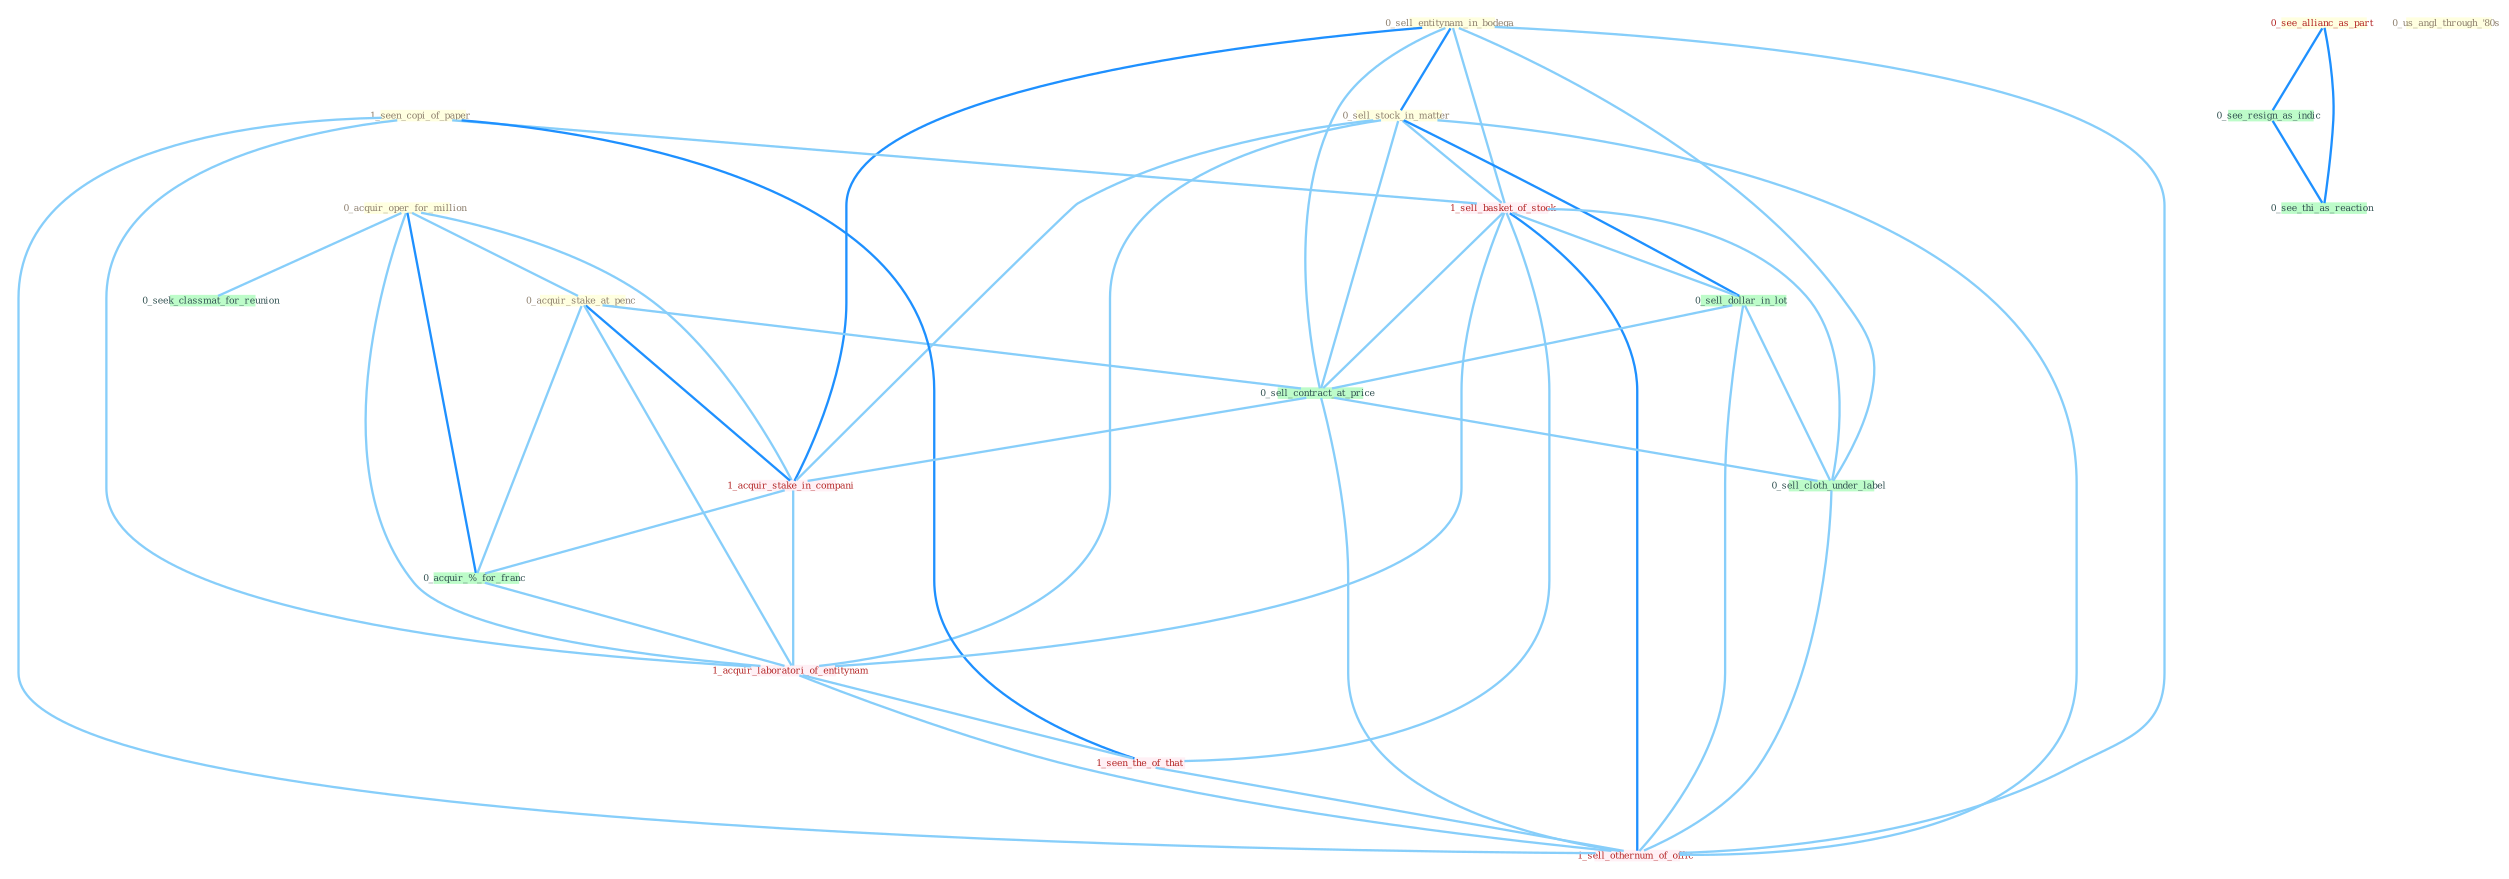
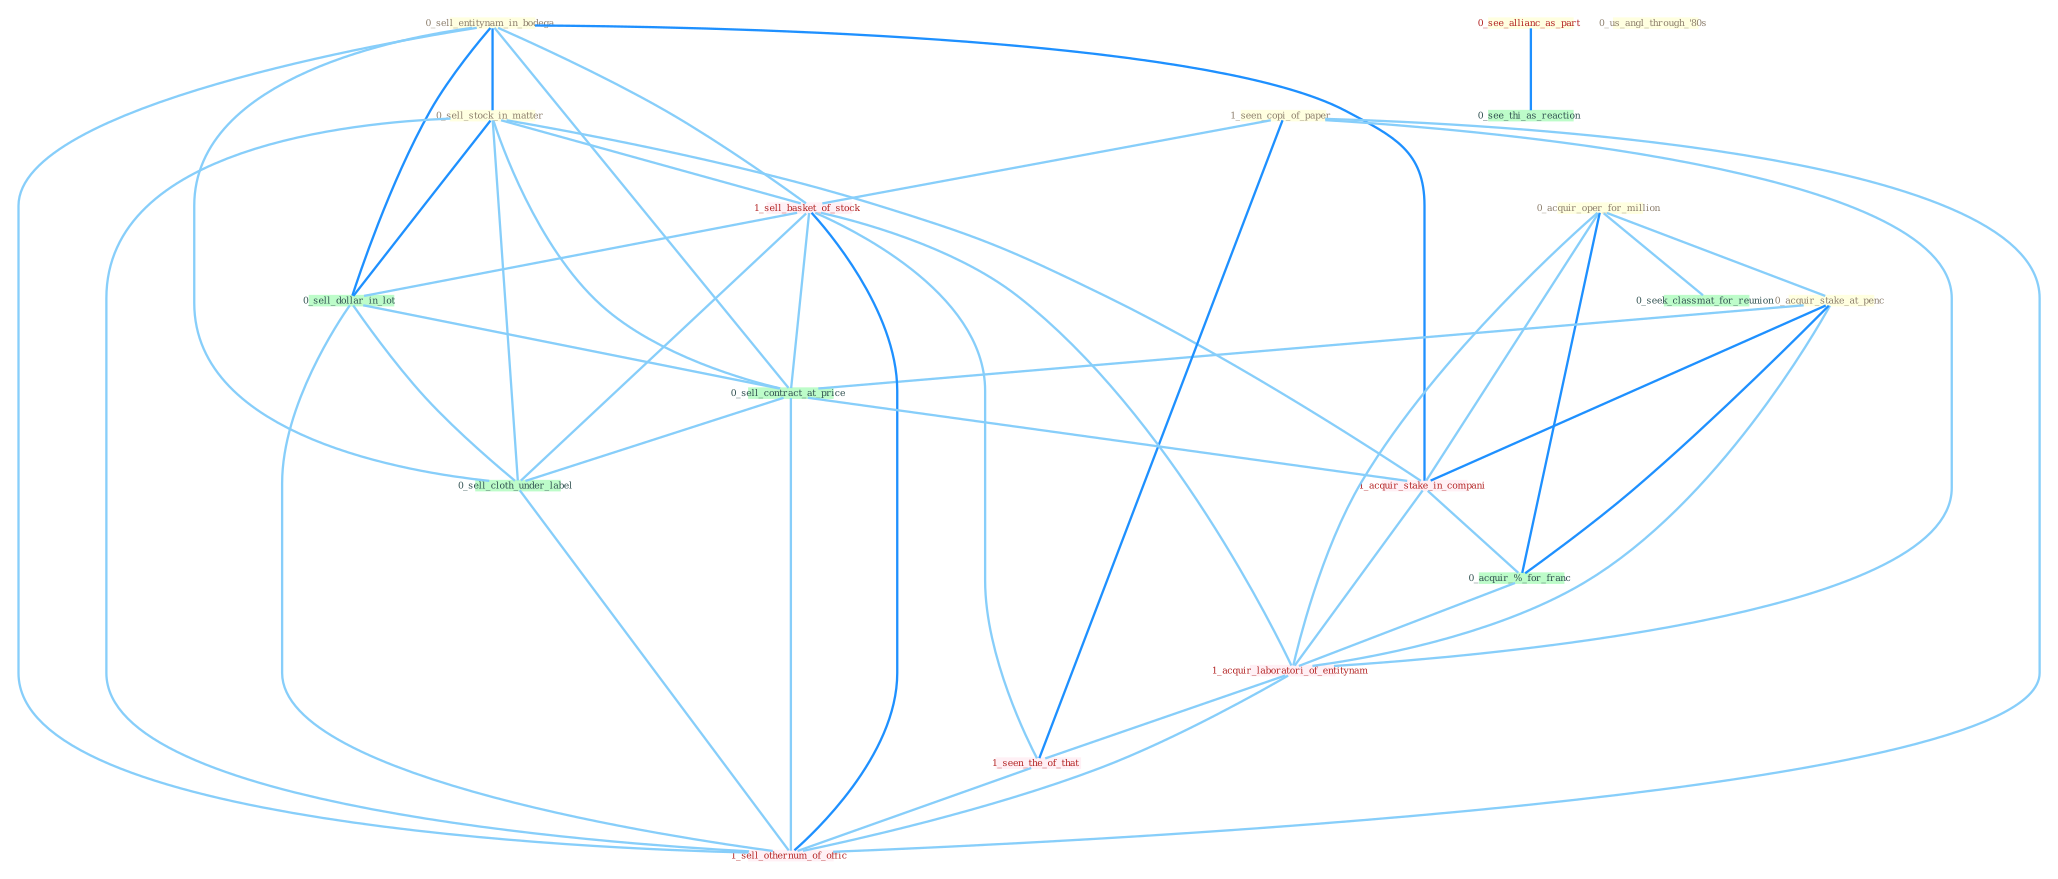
  graph {
    node [color="#ffffe0" fixedsize=true fontcolor="#2f4f4f" fontsize=4 shape=polygon style=filled]
    edge [color="#87cefa" w=1]
    "0_sell_entitynam_in_bodega " [fontcolor="#8b7d6b" height=.06 width=.5]
    "0_acquir_oper_for_million " [fontcolor="#8b7d6b" height=.06 width=.5]
    "0_sell_stock_in_matter " [fontcolor="#8b7d6b" height=.06 width=.5]
    "0_see_allianc_as_part " [fontcolor="#b22222" height=.06 width=.5]
    "0_acquir_stake_at_penc " [fontcolor="#8b7d6b" height=.06 width=.5]
    "0_us_angl_through_'80s " [fontcolor="#8b7d6b" height=.06 width=.5]
    "1_seen_copi_of_paper " [fontcolor="#8b7d6b" height=.06 width=.5]
    "1_sell_basket_of_stock " [color="#fff0f5" fontcolor="#b22222" height=.06 width=.5]
    "1_acquir_stake_in_compani " [color="#fff0f5" fontcolor="#b22222" height=.06 width=.5]
    "1_acquir_laboratori_of_entitynam " [color="#fff0f5" fontcolor="#b22222" height=.06 width=.5]
    "1_seen_the_of_that " [color="#fff0f5" fontcolor="#b22222" height=.06 width=.5]
    "1_sell_othernum_of_offic " [color="#fff0f5" fontcolor="#b22222" height=.06 width=.5]
    "0_sell_dollar_in_lot " [color="#BDFCC9" height=.06 width=.5]
    "0_sell_contract_at_price " [color="#BDFCC9" height=.06 width=.5]
    "0_sell_cloth_under_label " [color="#BDFCC9" height=.06 width=.5]
    "0_seek_classmat_for_reunion " [color="#BDFCC9" height=.06 width=.5]
    "0_acquir_%_for_franc " [color="#BDFCC9" height=.06 width=.5]
-   "0_see_resign_as_indic " [color="#BDFCC9" height=.06 width=.5]
    "0_see_thi_as_reaction " [color="#BDFCC9" height=.06 width=.5]
    subgraph sub_1 {
      "0_sell_entitynam_in_bodega "
      "0_acquir_oper_for_million "
      "0_sell_stock_in_matter "
      "0_see_allianc_as_part "
      "0_acquir_stake_at_penc "
      "0_us_angl_through_'80s "
      "1_seen_copi_of_paper "
    }
    subgraph sub_2 {
      "1_sell_basket_of_stock "
      "1_acquir_stake_in_compani "
      "1_acquir_laboratori_of_entitynam "
      "1_seen_the_of_that "
      "1_sell_othernum_of_offic "
    }
    "0_sell_entitynam_in_bodega " -- "0_sell_stock_in_matter " [color="#1e90ff" w=2]
    "0_sell_entitynam_in_bodega " -- "1_sell_basket_of_stock "
    "0_sell_entitynam_in_bodega " -- "1_acquir_stake_in_compani " [color="#1e90ff"]
    "0_sell_entitynam_in_bodega " -- "1_sell_othernum_of_offic "
+   "0_sell_entitynam_in_bodega " -- "0_sell_dollar_in_lot " [color="#1e90ff" w=2]
    "0_sell_entitynam_in_bodega " -- "0_sell_contract_at_price "
    "0_sell_entitynam_in_bodega " -- "0_sell_cloth_under_label "
    "0_acquir_oper_for_million " -- "0_acquir_stake_at_penc "
    "0_acquir_oper_for_million " -- "1_acquir_stake_in_compani "
    "0_acquir_oper_for_million " -- "1_acquir_laboratori_of_entitynam "
    "0_acquir_oper_for_million " -- "0_seek_classmat_for_reunion "
    "0_acquir_oper_for_million " -- "0_acquir_%_for_franc " [color="#1e90ff" w=2]
    "0_sell_stock_in_matter " -- "1_sell_basket_of_stock "
    "0_sell_stock_in_matter " -- "1_acquir_stake_in_compani "
    "0_sell_stock_in_matter " -- "1_sell_othernum_of_offic "
    "0_sell_stock_in_matter " -- "0_sell_dollar_in_lot " [color="#1e90ff" w=2]
    "0_sell_stock_in_matter " -- "0_sell_contract_at_price "
-   "0_sell_stock_in_matter " -- "1_acquir_laboratori_of_entitynam "
-   "0_see_allianc_as_part " -- "0_see_resign_as_indic " [color="#1e90ff" w=2]
+   "0_sell_stock_in_matter " -- "0_sell_cloth_under_label "
    "0_see_allianc_as_part " -- "0_see_thi_as_reaction " [color="#1e90ff" w=2]
    "0_acquir_stake_at_penc " -- "1_acquir_stake_in_compani " [color="#1e90ff" w=2]
    "0_acquir_stake_at_penc " -- "1_acquir_laboratori_of_entitynam "
    "0_acquir_stake_at_penc " -- "0_sell_contract_at_price "
-   "0_acquir_stake_at_penc " -- "0_acquir_%_for_franc "
+   "0_acquir_stake_at_penc " -- "0_acquir_%_for_franc " [color="#1e90ff"]
    "1_seen_copi_of_paper " -- "1_sell_basket_of_stock "
    "1_seen_copi_of_paper " -- "1_acquir_laboratori_of_entitynam "
    "1_seen_copi_of_paper " -- "1_seen_the_of_that " [color="#1e90ff" w=2]
    "1_seen_copi_of_paper " -- "1_sell_othernum_of_offic "
    "1_sell_basket_of_stock " -- "1_acquir_laboratori_of_entitynam "
    "1_sell_basket_of_stock " -- "1_seen_the_of_that "
    "1_sell_basket_of_stock " -- "1_sell_othernum_of_offic " [color="#1e90ff" w=2]
    "1_sell_basket_of_stock " -- "0_sell_dollar_in_lot "
    "1_sell_basket_of_stock " -- "0_sell_contract_at_price "
    "1_sell_basket_of_stock " -- "0_sell_cloth_under_label "
    "1_acquir_stake_in_compani " -- "1_acquir_laboratori_of_entitynam "
    "1_acquir_stake_in_compani " -- "0_acquir_%_for_franc "
    "1_acquir_laboratori_of_entitynam " -- "1_seen_the_of_that "
    "1_acquir_laboratori_of_entitynam " -- "1_sell_othernum_of_offic "
    "1_seen_the_of_that " -- "1_sell_othernum_of_offic "
    "0_sell_dollar_in_lot " -- "1_sell_othernum_of_offic "
    "0_sell_dollar_in_lot " -- "0_sell_contract_at_price "
    "0_sell_dollar_in_lot " -- "0_sell_cloth_under_label "
    "0_sell_contract_at_price " -- "1_acquir_stake_in_compani "
    "0_sell_contract_at_price " -- "1_sell_othernum_of_offic "
    "0_sell_contract_at_price " -- "0_sell_cloth_under_label "
    "0_sell_cloth_under_label " -- "1_sell_othernum_of_offic "
    "0_acquir_%_for_franc " -- "1_acquir_laboratori_of_entitynam "
-   "0_see_resign_as_indic " -- "0_see_thi_as_reaction " [color="#1e90ff" w=2]
  }
